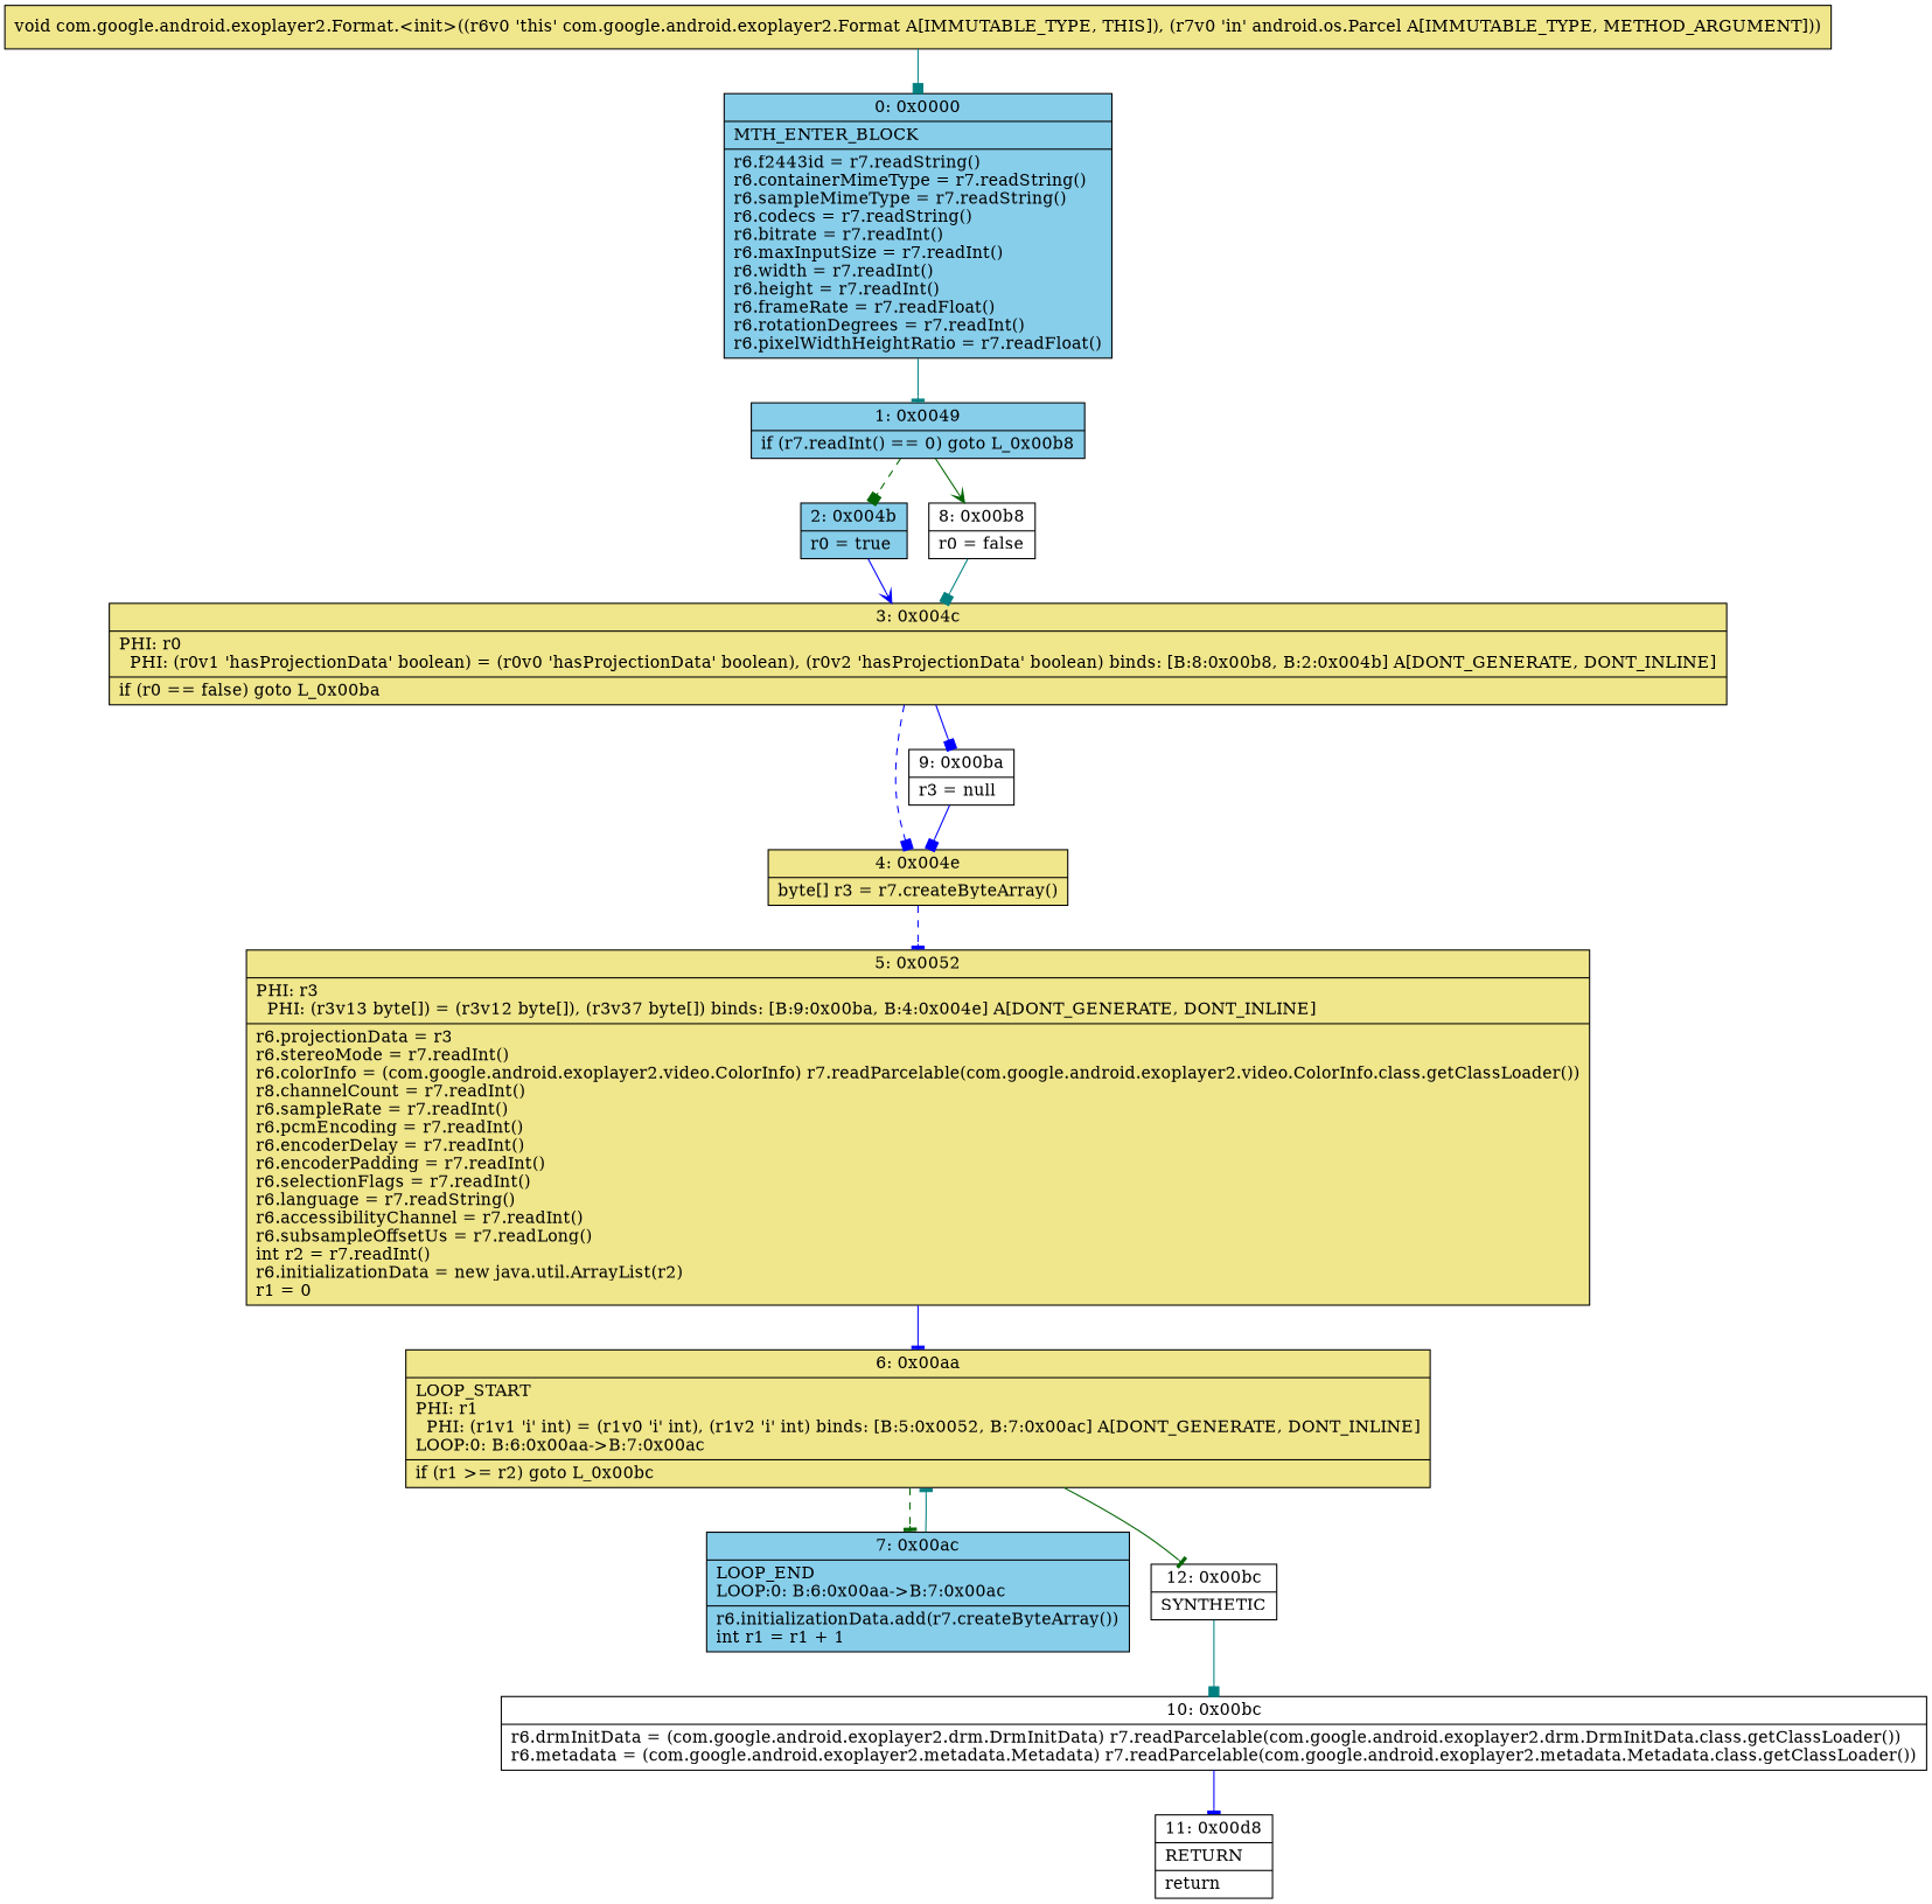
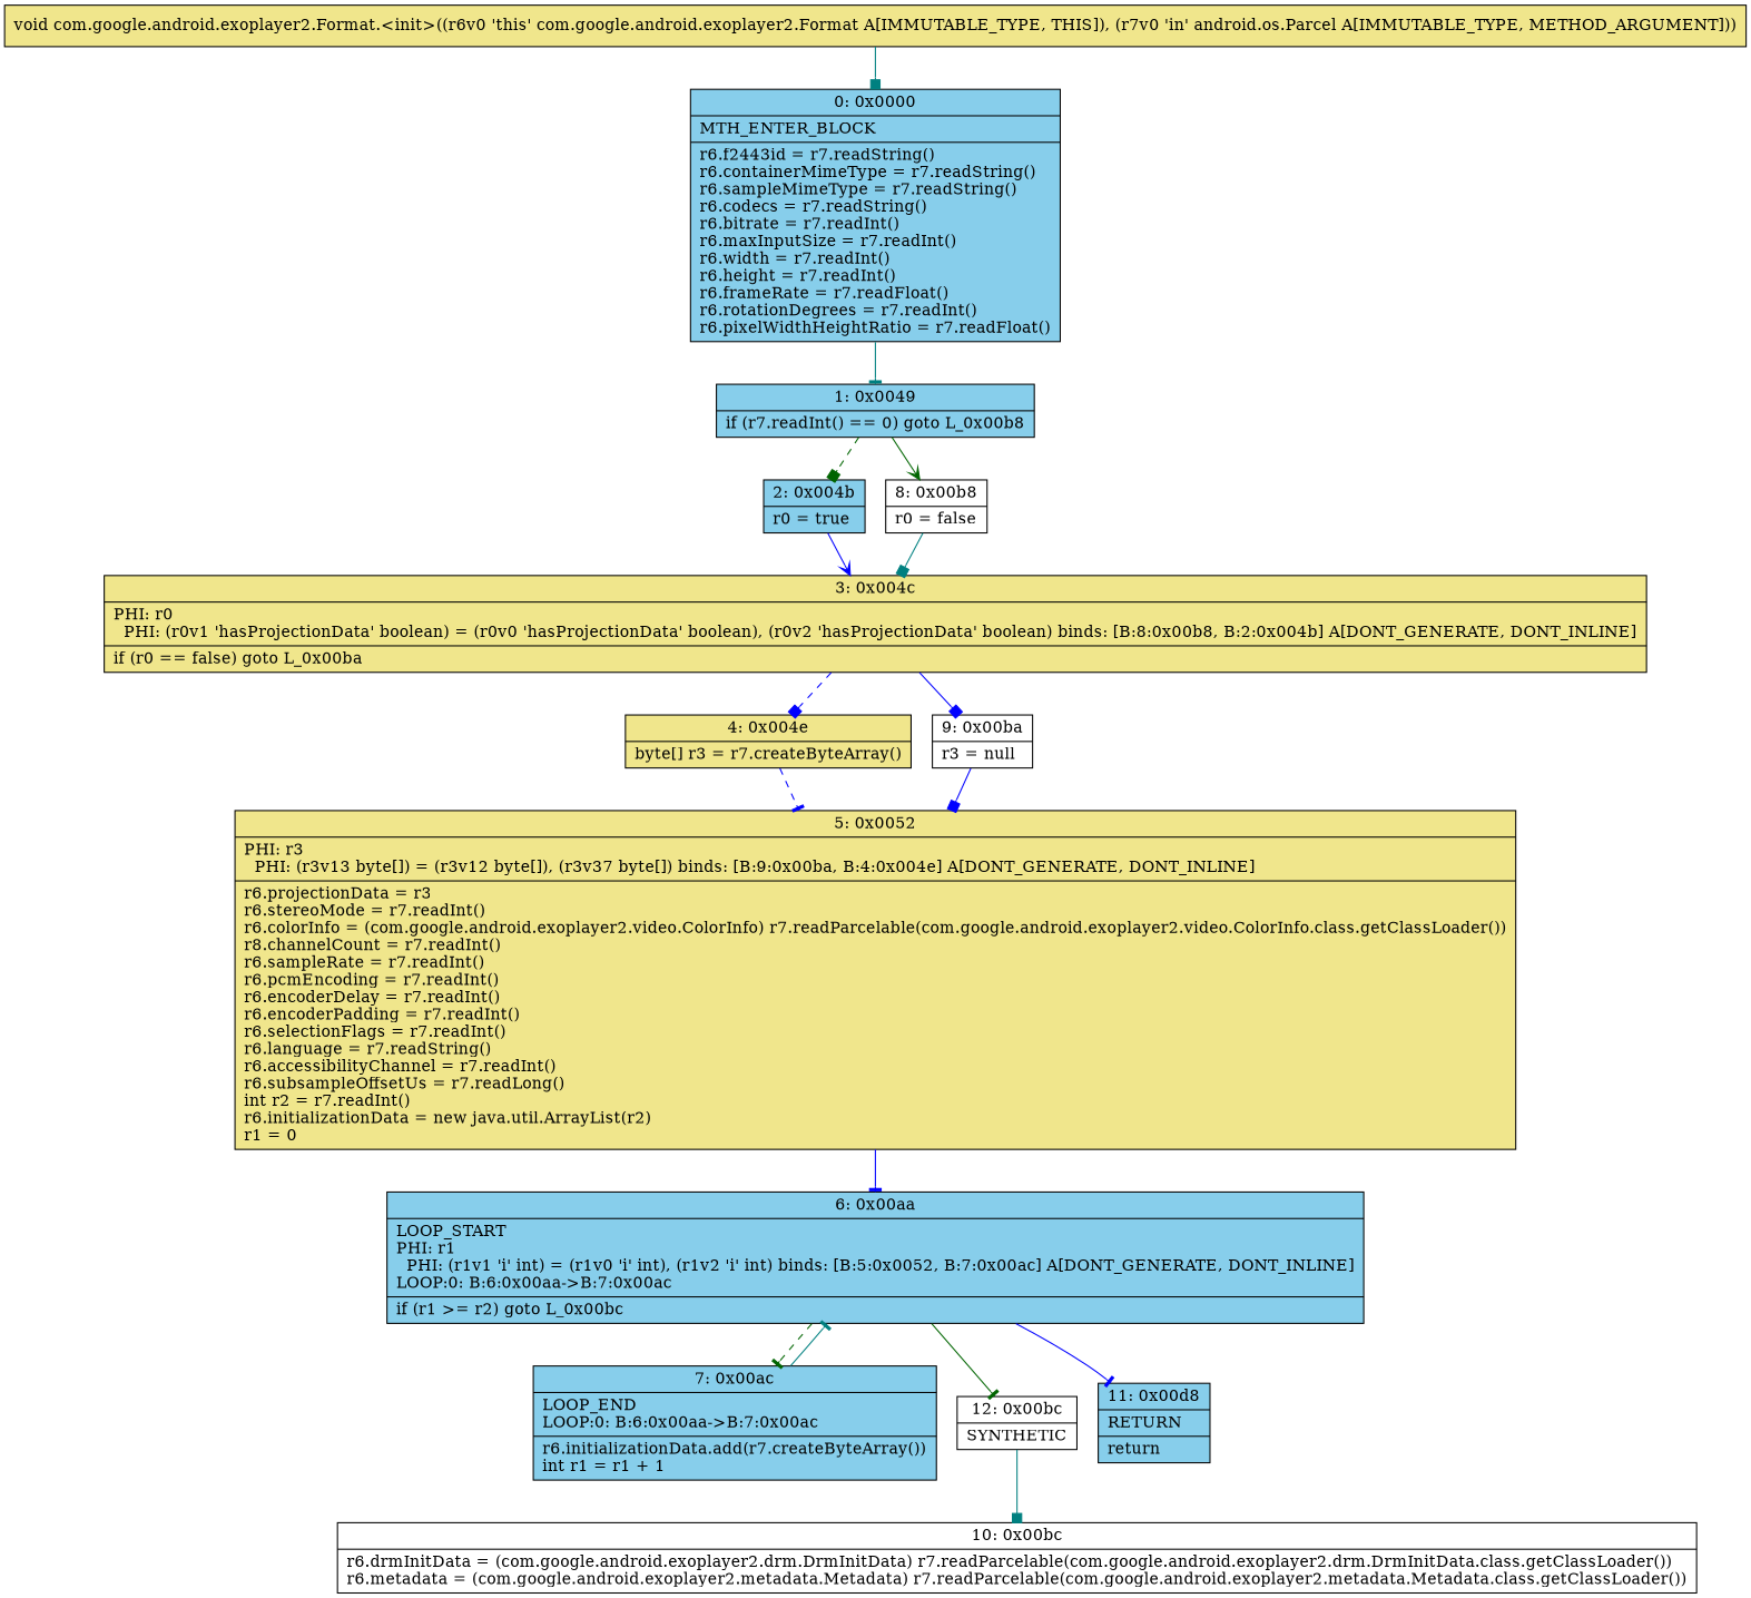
  digraph {
    node [fillcolor=skyblue shape=record style=filled]
    edge [arrowhead=tee color=blue]
    n1 [label="{0\:\ 0x0000|MTH_ENTER_BLOCK\l|r6.f2443id = r7.readString()\lr6.containerMimeType = r7.readString()\lr6.sampleMimeType = r7.readString()\lr6.codecs = r7.readString()\lr6.bitrate = r7.readInt()\lr6.maxInputSize = r7.readInt()\lr6.width = r7.readInt()\lr6.height = r7.readInt()\lr6.frameRate = r7.readFloat()\lr6.rotationDegrees = r7.readInt()\lr6.pixelWidthHeightRatio = r7.readFloat()\l}"]
    n2 [label="{1\:\ 0x0049|if (r7.readInt() == 0) goto L_0x00b8\l}"]
    n3 [label="{2\:\ 0x004b|r0 = true\l}"]
    n4 [fillcolor=white label="{8\:\ 0x00b8|r0 = false\l}"]
    n5 [fillcolor=khaki label="{3\:\ 0x004c|PHI: r0 \l  PHI: (r0v1 'hasProjectionData' boolean) = (r0v0 'hasProjectionData' boolean), (r0v2 'hasProjectionData' boolean) binds: [B:8:0x00b8, B:2:0x004b] A[DONT_GENERATE, DONT_INLINE]\l|if (r0 == false) goto L_0x00ba\l}"]
    n6 [fillcolor=khaki label="{4\:\ 0x004e|byte[] r3 = r7.createByteArray()\l}"]
    n7 [fillcolor=white label="{9\:\ 0x00ba|r3 = null\l}"]
    n8 [fillcolor=khaki label="{5\:\ 0x0052|PHI: r3 \l  PHI: (r3v13 byte[]) = (r3v12 byte[]), (r3v37 byte[]) binds: [B:9:0x00ba, B:4:0x004e] A[DONT_GENERATE, DONT_INLINE]\l|r6.projectionData = r3\lr6.stereoMode = r7.readInt()\lr6.colorInfo = (com.google.android.exoplayer2.video.ColorInfo) r7.readParcelable(com.google.android.exoplayer2.video.ColorInfo.class.getClassLoader())\lr8.channelCount = r7.readInt()\lr6.sampleRate = r7.readInt()\lr6.pcmEncoding = r7.readInt()\lr6.encoderDelay = r7.readInt()\lr6.encoderPadding = r7.readInt()\lr6.selectionFlags = r7.readInt()\lr6.language = r7.readString()\lr6.accessibilityChannel = r7.readInt()\lr6.subsampleOffsetUs = r7.readLong()\lint r2 = r7.readInt()\lr6.initializationData = new java.util.ArrayList(r2)\lr1 = 0\l}"]
-   n9 [fillcolor=khaki label="{6\:\ 0x00aa|LOOP_START\lPHI: r1 \l  PHI: (r1v1 'i' int) = (r1v0 'i' int), (r1v2 'i' int) binds: [B:5:0x0052, B:7:0x00ac] A[DONT_GENERATE, DONT_INLINE]\lLOOP:0: B:6:0x00aa\-\>B:7:0x00ac\l|if (r1 \>= r2) goto L_0x00bc\l}"]
+   n9 [label="{6\:\ 0x00aa|LOOP_START\lPHI: r1 \l  PHI: (r1v1 'i' int) = (r1v0 'i' int), (r1v2 'i' int) binds: [B:5:0x0052, B:7:0x00ac] A[DONT_GENERATE, DONT_INLINE]\lLOOP:0: B:6:0x00aa\-\>B:7:0x00ac\l|if (r1 \>= r2) goto L_0x00bc\l}"]
    n10 [label="{7\:\ 0x00ac|LOOP_END\lLOOP:0: B:6:0x00aa\-\>B:7:0x00ac\l|r6.initializationData.add(r7.createByteArray())\lint r1 = r1 + 1\l}"]
    n11 [fillcolor=white label="{12\:\ 0x00bc|SYNTHETIC\l}"]
    n12 [fillcolor=white label="{10\:\ 0x00bc|r6.drmInitData = (com.google.android.exoplayer2.drm.DrmInitData) r7.readParcelable(com.google.android.exoplayer2.drm.DrmInitData.class.getClassLoader())\lr6.metadata = (com.google.android.exoplayer2.metadata.Metadata) r7.readParcelable(com.google.android.exoplayer2.metadata.Metadata.class.getClassLoader())\l}"]
-   n13 [fillcolor=white label="{11\:\ 0x00d8|RETURN\l|return\l}"]
+   n13 [label="{11\:\ 0x00d8|RETURN\l|return\l}"]
    n14 [fillcolor=khaki label="{void com.google.android.exoplayer2.Format.\<init\>((r6v0 'this' com.google.android.exoplayer2.Format A[IMMUTABLE_TYPE, THIS]), (r7v0 'in' android.os.Parcel A[IMMUTABLE_TYPE, METHOD_ARGUMENT])) }"]
    n1 -> n2 [color=teal]
    n2 -> n3 [arrowhead=box color=darkgreen style=dashed]
    n2 -> n4 [arrowhead=vee color=darkgreen]
    n3 -> n5 [arrowhead=vee]
    n4 -> n5 [arrowhead=box color=teal]
    n5 -> n6 [arrowhead=box style=dashed]
    n5 -> n7 [arrowhead=box]
    n6 -> n8 [style=dashed]
-   n7 -> n6 [arrowhead=box]
+   n7 -> n8 [arrowhead=box]
    n8 -> n9
    n9 -> n10 [color=darkgreen style=dashed]
    n9 -> n11 [color=darkgreen]
    n10 -> n9 [color=teal]
    n11 -> n12 [arrowhead=box color=teal]
-   n12 -> n13
+   n9 -> n13
    n14 -> n1 [arrowhead=box color=teal]
  }
